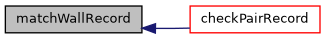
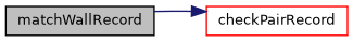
  digraph {
    rankdir=LR
    node [fontname=Helvetica fontsize=10 shape=record]
    n1 [color=black fillcolor=grey75 fontcolor=black height=0.2 label=matchWallRecord style=filled width=0.4]
    n2 [color=red height=0.2 label=checkPairRecord width=0.4]
-   n1 -> n2 [color=midnightblue dir=back fontname=Helvetica fontsize=10 labelfontname=Helvetica labelfontsize=10 style=solid]
+   n2 -> n1 [color=midnightblue dir=back fontname=Helvetica fontsize=10 labelfontname=Helvetica labelfontsize=10 style=solid]
  }
